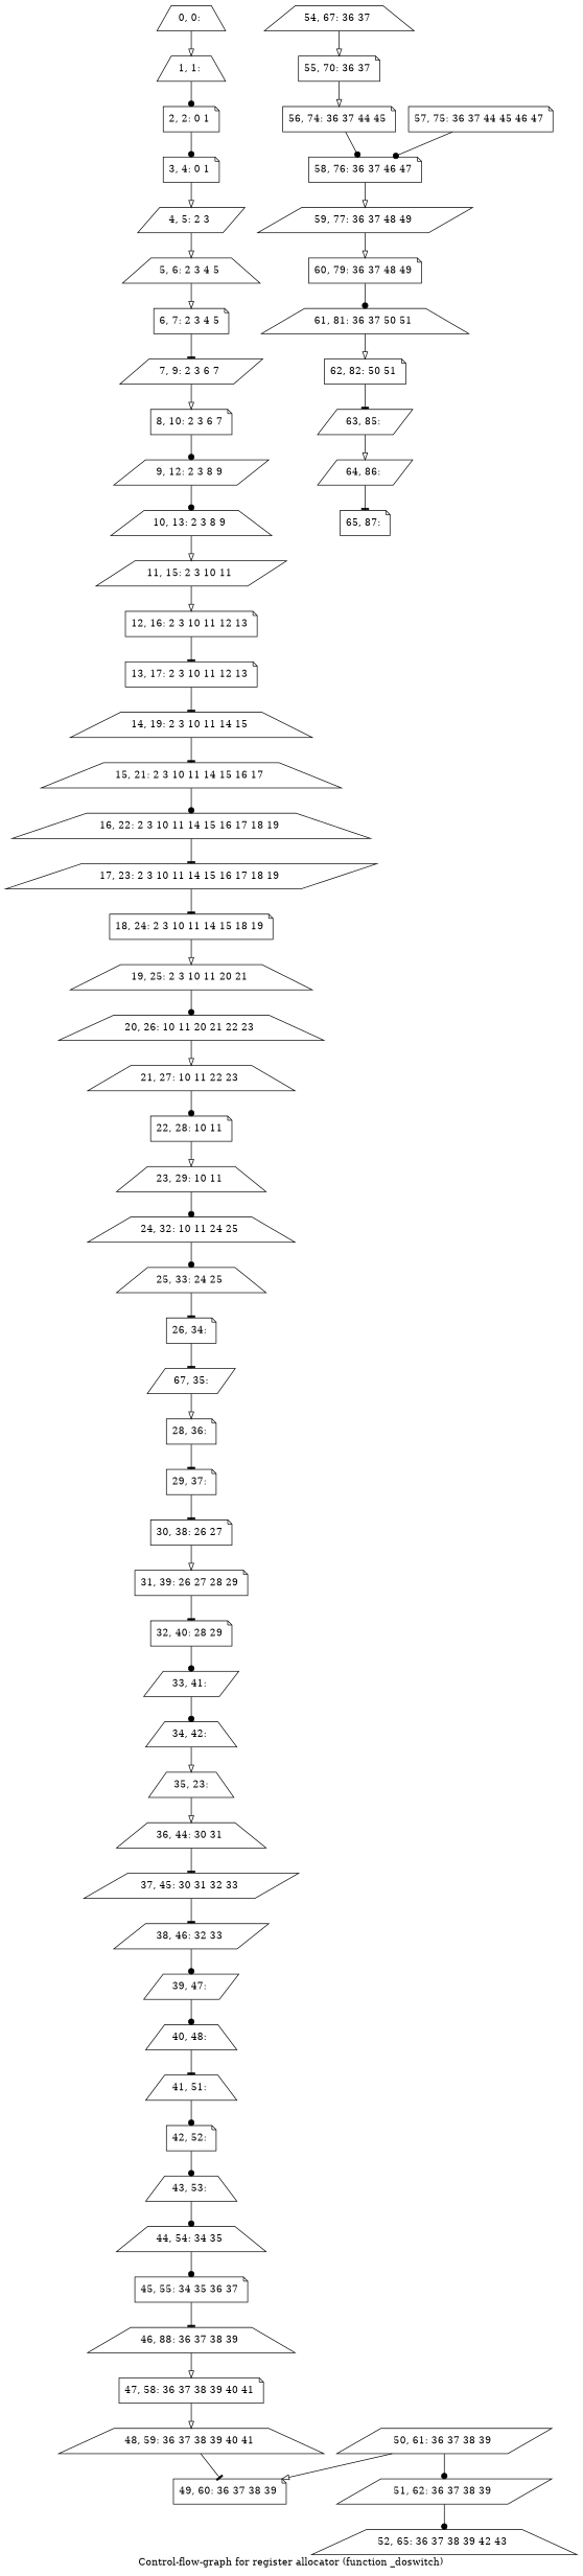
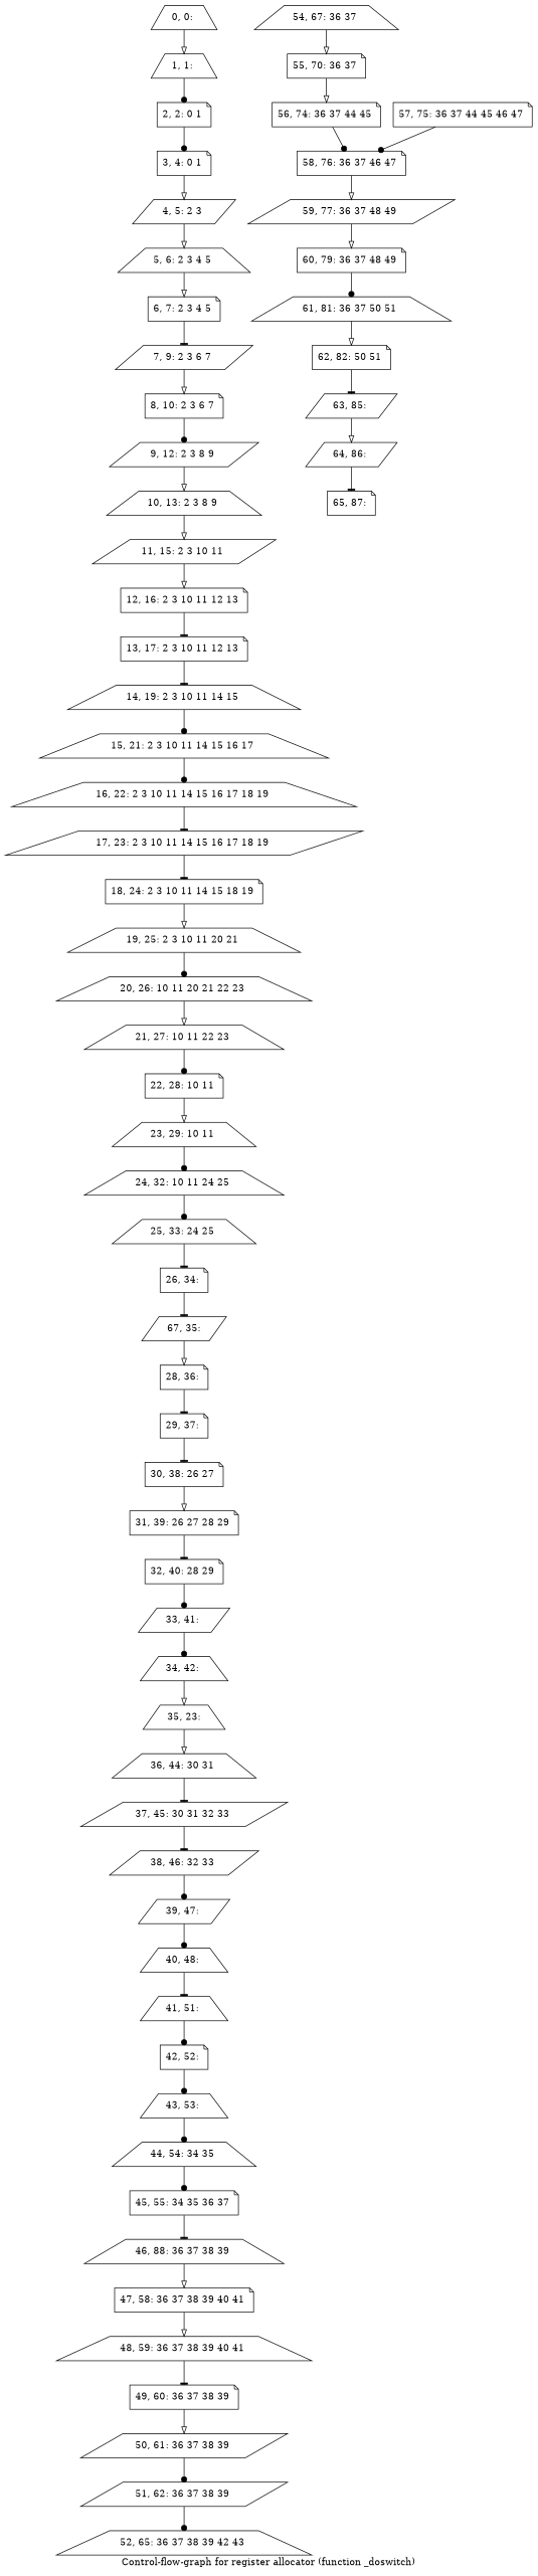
  digraph {
    label="Control-flow-graph for register allocator (function _doswitch)"
    node [shape=trapezium]
    edge [arrowhead=onormal]
    n1 [label="0, 0: "]
    n2 [label="1, 1: "]
    n3 [label="2, 2: 0 1 " shape=note]
    n4 [label="3, 4: 0 1 " shape=note]
    n5 [label="4, 5: 2 3 " shape=parallelogram]
    n6 [label="5, 6: 2 3 4 5 "]
    n7 [label="6, 7: 2 3 4 5 " shape=note]
    n8 [label="7, 9: 2 3 6 7 " shape=parallelogram]
    n9 [label="8, 10: 2 3 6 7 " shape=note]
    n10 [label="9, 12: 2 3 8 9 " shape=parallelogram]
    n11 [label="10, 13: 2 3 8 9 "]
    n12 [label="11, 15: 2 3 10 11 " shape=parallelogram]
    n13 [label="12, 16: 2 3 10 11 12 13 " shape=note]
    n14 [label="13, 17: 2 3 10 11 12 13 " shape=note]
    n15 [label="14, 19: 2 3 10 11 14 15 "]
    n16 [label="15, 21: 2 3 10 11 14 15 16 17 "]
    n17 [label="16, 22: 2 3 10 11 14 15 16 17 18 19 "]
    n18 [label="17, 23: 2 3 10 11 14 15 16 17 18 19 " shape=parallelogram]
    n19 [label="18, 24: 2 3 10 11 14 15 18 19 " shape=note]
    n20 [label="19, 25: 2 3 10 11 20 21 "]
    n21 [label="20, 26: 10 11 20 21 22 23 "]
    n22 [label="21, 27: 10 11 22 23 "]
    n23 [label="22, 28: 10 11 " shape=note]
    n24 [label="23, 29: 10 11 "]
    n25 [label="24, 32: 10 11 24 25 "]
    n26 [label="25, 33: 24 25 "]
    n27 [label="26, 34: " shape=note]
    n28 [label="67, 35:" shape=parallelogram]
    n29 [label="28, 36: " shape=note]
    n30 [label="29, 37: " shape=note]
    n31 [label="30, 38: 26 27 " shape=note]
    n32 [label="31, 39: 26 27 28 29 " shape=note]
    n33 [label="32, 40: 28 29 " shape=note]
    n34 [label="33, 41: " shape=parallelogram]
    n35 [label="34, 42: "]
    n36 [label="35, 23:"]
    n37 [label="36, 44: 30 31 "]
    n38 [label="37, 45: 30 31 32 33 " shape=parallelogram]
    n39 [label="38, 46: 32 33 " shape=parallelogram]
    n40 [label="39, 47: " shape=parallelogram]
    n41 [label="40, 48: "]
    n42 [label="41, 51: "]
    n43 [label="42, 52: " shape=note]
    n44 [label="43, 53: "]
    n45 [label="44, 54: 34 35 "]
    n46 [label="45, 55: 34 35 36 37 " shape=note]
    n47 [label="46, 88: 36 37 38 39 "]
    n48 [label="47, 58: 36 37 38 39 40 41 " shape=note]
    n49 [label="48, 59: 36 37 38 39 40 41 "]
    n50 [label="49, 60: 36 37 38 39 " shape=note]
    n51 [label="50, 61: 36 37 38 39 " shape=parallelogram]
    n52 [label="51, 62: 36 37 38 39 " shape=parallelogram]
    n53 [label="52, 65: 36 37 38 39 42 43 "]
    n54 [label="54, 67: 36 37 "]
    n55 [label="55, 70: 36 37 " shape=note]
    n56 [label="56, 74: 36 37 44 45 " shape=note]
    n57 [label="58, 76: 36 37 46 47 " shape=note]
    n58 [label="57, 75: 36 37 44 45 46 47 " shape=note]
    n59 [label="59, 77: 36 37 48 49 " shape=parallelogram]
    n60 [label="60, 79: 36 37 48 49 " shape=note]
    n61 [label="61, 81: 36 37 50 51 "]
    n62 [label="62, 82: 50 51 " shape=note]
    n63 [label="63, 85: " shape=parallelogram]
    n64 [label="64, 86: " shape=parallelogram]
    n65 [label="65, 87: " shape=note]
    n1 -> n2
    n2 -> n3 [arrowhead=dot]
    n3 -> n4 [arrowhead=dot]
    n4 -> n5
    n5 -> n6
    n6 -> n7
    n7 -> n8 [arrowhead=tee]
    n8 -> n9
    n9 -> n10 [arrowhead=dot]
-   n10 -> n11 [arrowhead=dot]
+   n10 -> n11
    n11 -> n12
    n12 -> n13
    n13 -> n14 [arrowhead=tee]
    n14 -> n15 [arrowhead=tee]
-   n15 -> n16 [arrowhead=tee]
+   n15 -> n16 [arrowhead=dot]
    n16 -> n17 [arrowhead=dot]
    n17 -> n18 [arrowhead=tee]
    n18 -> n19 [arrowhead=tee]
    n19 -> n20
    n20 -> n21 [arrowhead=dot]
    n21 -> n22
    n22 -> n23 [arrowhead=dot]
    n23 -> n24
    n24 -> n25 [arrowhead=dot]
    n25 -> n26 [arrowhead=dot]
    n26 -> n27 [arrowhead=tee]
    n27 -> n28 [arrowhead=tee]
    n28 -> n29
    n29 -> n30 [arrowhead=tee]
    n30 -> n31 [arrowhead=tee]
    n31 -> n32
    n32 -> n33 [arrowhead=tee]
    n33 -> n34 [arrowhead=dot]
    n34 -> n35 [arrowhead=dot]
    n35 -> n36
    n36 -> n37
    n37 -> n38 [arrowhead=tee]
    n38 -> n39 [arrowhead=tee]
    n39 -> n40 [arrowhead=dot]
    n40 -> n41 [arrowhead=dot]
    n41 -> n42 [arrowhead=tee]
    n42 -> n43 [arrowhead=dot]
    n43 -> n44 [arrowhead=dot]
    n44 -> n45 [arrowhead=dot]
    n45 -> n46 [arrowhead=dot]
    n46 -> n47 [arrowhead=tee]
    n47 -> n48
    n48 -> n49
    n49 -> n50 [arrowhead=tee]
-   n51 -> n50
+   n50 -> n51
    n51 -> n52 [arrowhead=dot]
    n52 -> n53 [arrowhead=dot]
    n54 -> n55
    n55 -> n56
    n56 -> n57 [arrowhead=dot]
    n57 -> n59
    n58 -> n57 [arrowhead=dot]
    n59 -> n60
    n60 -> n61 [arrowhead=dot]
    n61 -> n62
    n62 -> n63 [arrowhead=tee]
    n63 -> n64
    n64 -> n65 [arrowhead=tee]
  }
